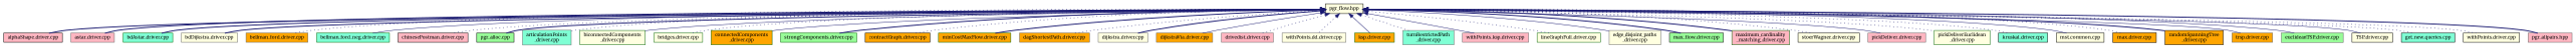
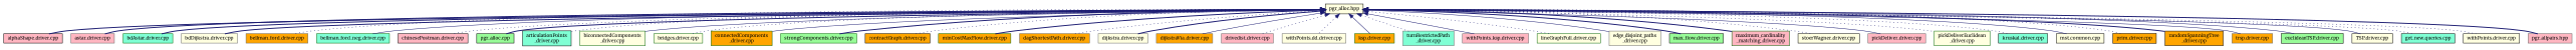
  digraph {
    fontname=Merriweather
    node [color=black fillcolor=lightyellow fontname=Merriweather fontsize=10 shape=record style=filled]
    edge [color=midnightblue dir=back fontname=Merriweather fontsize=10 labelfontname=Helvetica labelfontsize=10 style=dotted]
-   n1 [fontcolor=black height=0.2 label="pgr_flow.hpp" width=0.4]
+   n1 [fontcolor=black height=0.2 label="pgr_alloc.hpp" width=0.4]
    n2 [fillcolor=lightpink height=0.2 label="alphaShape_driver.cpp" width=0.4]
    n3 [color=gray40 fillcolor=lightpink height=0.2 label="astar_driver.cpp" width=0.4]
    n4 [color=darkgreen fillcolor=aquamarine height=0.2 label="bdAstar_driver.cpp" width=0.4]
    n5 [color=gray40 height=0.2 label="bdDijkstra_driver.cpp" width=0.4]
    n6 [color=gray40 fillcolor=orange height=0.2 label="bellman_ford_driver.cpp" width=0.4]
    n7 [color=darkgreen fillcolor=aquamarine height=0.2 label="bellman_ford_neg_driver.cpp" width=0.4]
    n8 [fillcolor=lightpink height=0.2 label="chinesePostman_driver.cpp" width=0.4]
    n9 [fillcolor=palegreen height=0.2 label="pgr_alloc.cpp" width=0.4]
-   n10 [color=gray40 fillcolor=aquamarine height=0.2 label="articulationPoints\l_driver.cpp" width=0.4]
+   n10 [fillcolor=aquamarine height=0.2 label="articulationPoints\l_driver.cpp" width=0.4]
    n11 [color=darkgreen height=0.2 label="biconnectedComponents\l_driver.cpp" width=0.4]
    n12 [color=darkgreen height=0.2 label="bridges_driver.cpp" width=0.4]
    n13 [color=darkgreen fillcolor=orange height=0.2 label="connectedComponents\l_driver.cpp" width=0.4]
    n14 [color=darkgreen fillcolor=palegreen height=0.2 label="strongComponents_driver.cpp" width=0.4]
    n15 [fillcolor=orange height=0.2 label="contractGraph_driver.cpp" width=0.4]
    n16 [color=darkgreen fillcolor=orange height=0.2 label="minCostMaxFlow_driver.cpp" width=0.4]
    n17 [color=gray40 fillcolor=orange height=0.2 label="dagShortestPath_driver.cpp" width=0.4]
    n18 [color=gray40 height=0.2 label="dijkstra_driver.cpp" width=0.4]
    n19 [color=gray40 fillcolor=orange height=0.2 label="dijkstraVia_driver.cpp" width=0.4]
    n20 [color=gray40 fillcolor=lightpink height=0.2 label="drivedist_driver.cpp" width=0.4]
    n21 [color=gray40 height=0.2 label="withPoints_dd_driver.cpp" width=0.4]
    n22 [color=darkgreen fillcolor=orange height=0.2 label="ksp_driver.cpp" width=0.4]
    n23 [color=gray40 fillcolor=aquamarine height=0.2 label="turnRestrictedPath\l_driver.cpp" width=0.4]
    n24 [color=gray40 fillcolor=lightpink height=0.2 label="withPoints_ksp_driver.cpp" width=0.4]
    n25 [color=darkgreen height=0.2 label="lineGraphFull_driver.cpp" width=0.4]
    n26 [color=gray40 height=0.2 label="edge_disjoint_paths\l_driver.cpp" width=0.4]
    n27 [fillcolor=palegreen height=0.2 label="max_flow_driver.cpp" width=0.4]
    n28 [color=darkgreen fillcolor=lightpink height=0.2 label="maximum_cardinality\l_matching_driver.cpp" width=0.4]
    n29 [height=0.2 label="stoerWagner_driver.cpp" width=0.4]
    n30 [color=gray40 fillcolor=lightpink height=0.2 label="pickDeliver_driver.cpp" width=0.4]
    n31 [color=darkgreen height=0.2 label="pickDeliverEuclidean\l_driver.cpp" width=0.4]
    n32 [fillcolor=aquamarine height=0.2 label="kruskal_driver.cpp" width=0.4]
    n33 [height=0.2 label="mst_common.cpp" width=0.4]
-   n34 [fillcolor=orange height=0.2 label="max_driver.cpp" width=0.4]
+   n34 [fillcolor=orange height=0.2 label="prim_driver.cpp" width=0.4]
    n35 [fillcolor=orange height=0.2 label="randomSpanningTree\l_driver.cpp" width=0.4]
    n36 [color=gray40 fillcolor=orange height=0.2 label="trsp_driver.cpp" width=0.4]
-   n37 [color=gray40 fillcolor=palegreen height=0.2 label="euclideanTSP_driver.cpp" width=0.4]
+   n37 [fillcolor=palegreen height=0.2 label="euclideanTSP_driver.cpp" width=0.4]
    n38 [height=0.2 label="TSP_driver.cpp" width=0.4]
    n39 [fillcolor=aquamarine height=0.2 label="get_new_queries.cpp" width=0.4]
    n40 [height=0.2 label="withPoints_driver.cpp" width=0.4]
    n41 [color=gray40 fillcolor=lightpink height=0.2 label="pgr_allpairs.hpp" width=0.4]
    n1 -> n2 [style=bold]
    n1 -> n3 [style=bold]
    n1 -> n4 [style=bold]
    n1 -> n5 [style=bold]
    n1 -> n6
    n1 -> n7 [style=solid]
    n1 -> n8
    n1 -> n9 [style=bold]
    n1 -> n10
    n1 -> n11 [style=solid]
    n1 -> n12
    n1 -> n13 [style=solid]
    n1 -> n14 [style=bold]
    n1 -> n15
    n1 -> n16 [style=bold]
    n1 -> n17
    n1 -> n18 [style=bold]
    n1 -> n19 [style=solid]
    n1 -> n20
    n1 -> n21
    n1 -> n22 [style=solid]
    n1 -> n23
    n1 -> n24 [style=solid]
    n1 -> n25
    n1 -> n26 [style=solid]
    n1 -> n27 [style=bold]
    n1 -> n28 [style=bold]
    n1 -> n29
    n1 -> n30 [style=solid]
    n1 -> n31
    n1 -> n32
    n1 -> n33 [style=solid]
    n1 -> n34
    n1 -> n35 [style=bold]
    n1 -> n36 [style=solid]
    n1 -> n37 [style=solid]
    n1 -> n38 [style=solid]
    n1 -> n39
    n1 -> n40
    n1 -> n41 [style=bold]
  }
